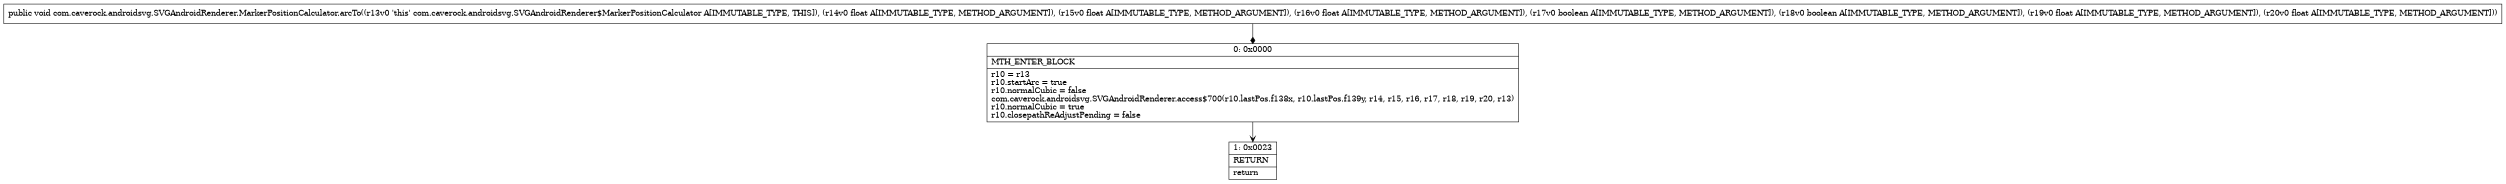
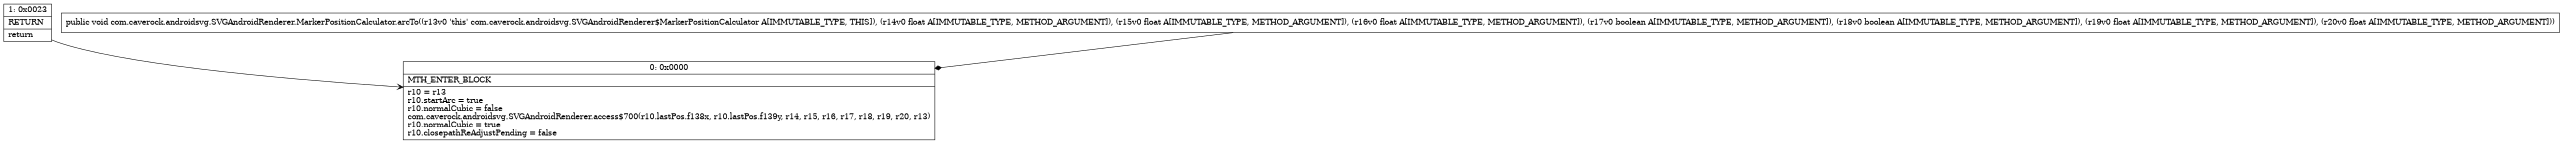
  digraph {
    node [shape=record]
    n1 [label="{0\:\ 0x0000|MTH_ENTER_BLOCK\l|r10 = r13\lr10.startArc = true\lr10.normalCubic = false\lcom.caverock.androidsvg.SVGAndroidRenderer.access$700(r10.lastPos.f138x, r10.lastPos.f139y, r14, r15, r16, r17, r18, r19, r20, r13)\lr10.normalCubic = true\lr10.closepathReAdjustPending = false\l}"]
    n2 [label="{1\:\ 0x0023|RETURN\l|return\l}"]
    n3 [label="{public void com.caverock.androidsvg.SVGAndroidRenderer.MarkerPositionCalculator.arcTo((r13v0 'this' com.caverock.androidsvg.SVGAndroidRenderer$MarkerPositionCalculator A[IMMUTABLE_TYPE, THIS]), (r14v0 float A[IMMUTABLE_TYPE, METHOD_ARGUMENT]), (r15v0 float A[IMMUTABLE_TYPE, METHOD_ARGUMENT]), (r16v0 float A[IMMUTABLE_TYPE, METHOD_ARGUMENT]), (r17v0 boolean A[IMMUTABLE_TYPE, METHOD_ARGUMENT]), (r18v0 boolean A[IMMUTABLE_TYPE, METHOD_ARGUMENT]), (r19v0 float A[IMMUTABLE_TYPE, METHOD_ARGUMENT]), (r20v0 float A[IMMUTABLE_TYPE, METHOD_ARGUMENT])) }"]
-   n1 -> n2 [arrowhead=vee]
+   n2 -> n1 [arrowhead=vee]
    n3 -> n1 [arrowhead=diamond]
  }
